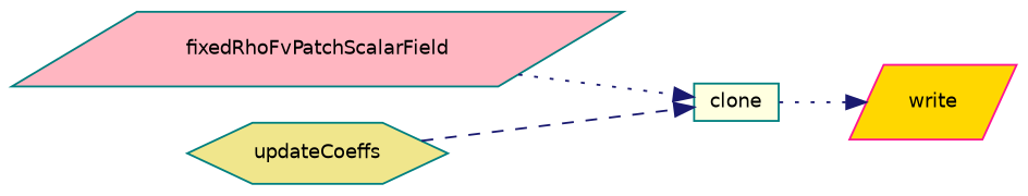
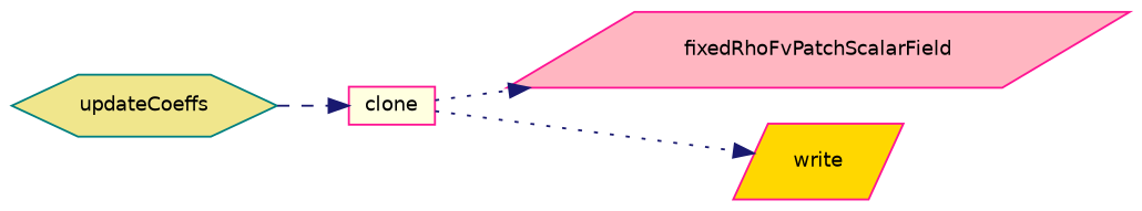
  digraph {
    rankdir=LR
    node [color=deeppink fontname=Helvetica fontsize=10 shape=parallelogram style=filled]
    edge [color=midnightblue fontname=Helvetica fontsize=10 labelfontname=Helvetica labelfontsize=10 style=dotted]
-   n1 [color=teal fillcolor=lightyellow fontcolor=black height=0.2 label=clone shape=box width=0.4]
-   n2 [color=teal fillcolor=lightpink height=0.2 label=fixedRhoFvPatchScalarField width=0.4]
+   n1 [fillcolor=lightyellow fontcolor=black height=0.2 label=clone shape=box width=0.4]
+   n2 [fillcolor=lightpink height=0.2 label=fixedRhoFvPatchScalarField width=0.4]
    n3 [fillcolor=gold height=0.2 label=write width=0.4]
    n4 [color=teal fillcolor=khaki height=0.2 label=updateCoeffs shape=hexagon width=0.4]
-   n2 -> n1
+   n1 -> n2
    n1 -> n3
    n4 -> n1 [style=dashed]
  }
